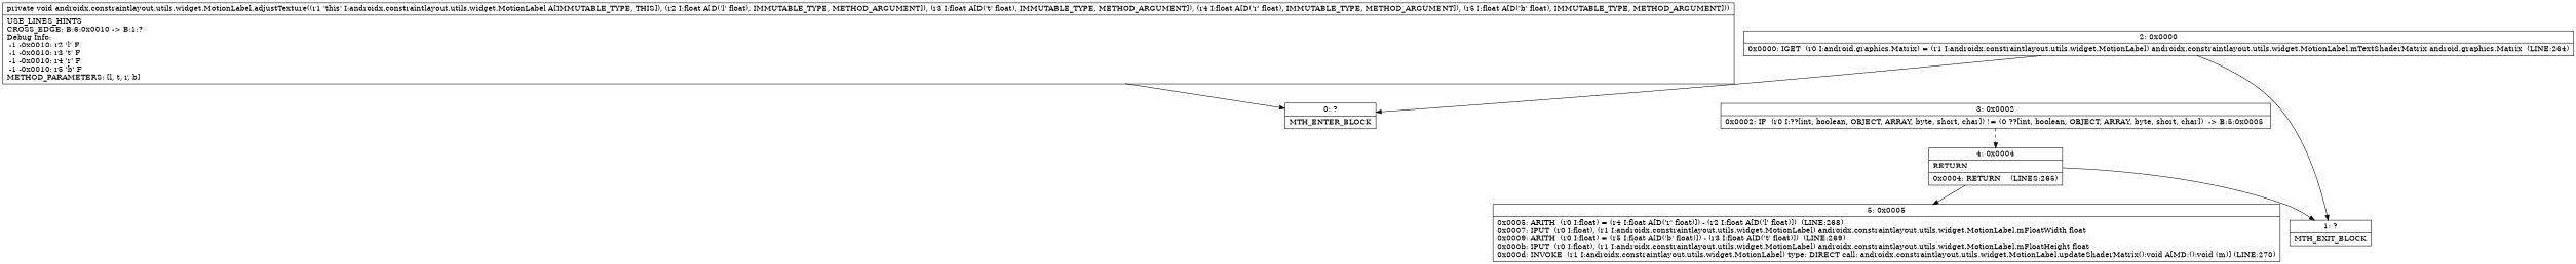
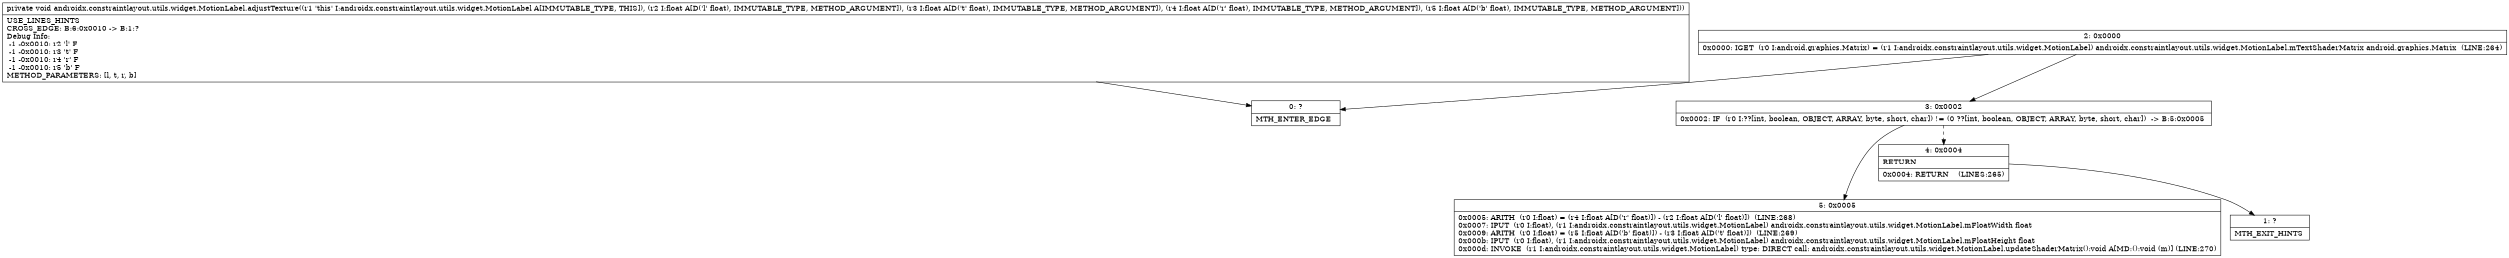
  digraph {
    fontname="DejaVu Serif"
    node [fontname="DejaVu Serif" shape=record]
    edge [fontname="DejaVu Serif"]
-   n1 [label="{0\:\ ?|MTH_ENTER_BLOCK\l}"]
+   n1 [label="{0\:\ ?|MTH_ENTER_EDGE\l}"]
    n2 [label="{2\:\ 0x0000|0x0000: IGET  (r0 I:android.graphics.Matrix) = (r1 I:androidx.constraintlayout.utils.widget.MotionLabel) androidx.constraintlayout.utils.widget.MotionLabel.mTextShaderMatrix android.graphics.Matrix  (LINE:264)\l}"]
    n3 [label="{3\:\ 0x0002|0x0002: IF  (r0 I:??[int, boolean, OBJECT, ARRAY, byte, short, char]) != (0 ??[int, boolean, OBJECT, ARRAY, byte, short, char])  \-\> B:5:0x0005 \l}"]
    n4 [label="{4\:\ 0x0004|RETURN\l|0x0004: RETURN    (LINES:265)\l}"]
    n5 [label="{5\:\ 0x0005|0x0005: ARITH  (r0 I:float) = (r4 I:float A[D('r' float)]) \- (r2 I:float A[D('l' float)])  (LINE:268)\l0x0007: IPUT  (r0 I:float), (r1 I:androidx.constraintlayout.utils.widget.MotionLabel) androidx.constraintlayout.utils.widget.MotionLabel.mFloatWidth float \l0x0009: ARITH  (r0 I:float) = (r5 I:float A[D('b' float)]) \- (r3 I:float A[D('t' float)])  (LINE:269)\l0x000b: IPUT  (r0 I:float), (r1 I:androidx.constraintlayout.utils.widget.MotionLabel) androidx.constraintlayout.utils.widget.MotionLabel.mFloatHeight float \l0x000d: INVOKE  (r1 I:androidx.constraintlayout.utils.widget.MotionLabel) type: DIRECT call: androidx.constraintlayout.utils.widget.MotionLabel.updateShaderMatrix():void A[MD:():void (m)] (LINE:270)\l}"]
-   n6 [label="{1\:\ ?|MTH_EXIT_BLOCK\l}"]
+   n6 [label="{1\:\ ?|MTH_EXIT_HINTS\l}"]
    n7 [label="{private void androidx.constraintlayout.utils.widget.MotionLabel.adjustTexture((r1 'this' I:androidx.constraintlayout.utils.widget.MotionLabel A[IMMUTABLE_TYPE, THIS]), (r2 I:float A[D('l' float), IMMUTABLE_TYPE, METHOD_ARGUMENT]), (r3 I:float A[D('t' float), IMMUTABLE_TYPE, METHOD_ARGUMENT]), (r4 I:float A[D('r' float), IMMUTABLE_TYPE, METHOD_ARGUMENT]), (r5 I:float A[D('b' float), IMMUTABLE_TYPE, METHOD_ARGUMENT]))  | USE_LINES_HINTS\lCROSS_EDGE: B:6:0x0010 \-\> B:1:?\lDebug Info:\l  \-1 \-0x0010: r2 'l' F\l  \-1 \-0x0010: r3 't' F\l  \-1 \-0x0010: r4 'r' F\l  \-1 \-0x0010: r5 'b' F\lMETHOD_PARAMETERS: [l, t, r, b]\l}"]
    n2 -> n1
-   n2 -> n6
+   n2 -> n3
    n3 -> n4 [style=dashed]
-   n4 -> n5
+   n3 -> n5
    n4 -> n6
    n7 -> n1
  }
